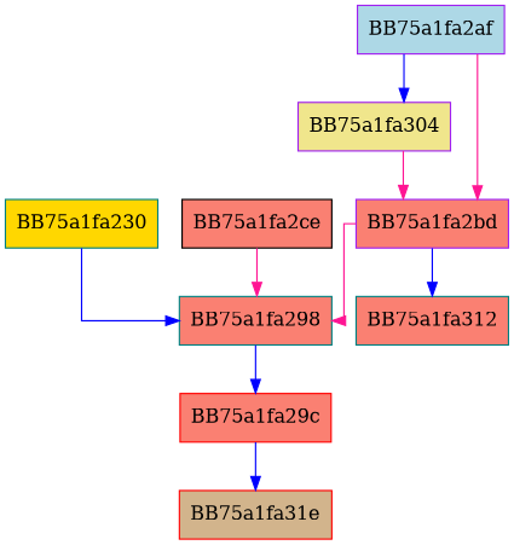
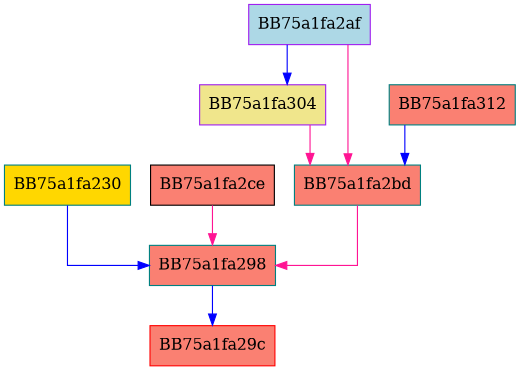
  digraph {
    splines=ortho
    node [color=teal fillcolor=salmon shape=box style=filled]
    edge [color=blue]
    BB75a1fa230 [fillcolor=gold]
    BB75a1fa298
    BB75a1fa29c [color=red]
    BB75a1fa2ce [color=black]
-   BB75a1fa31e [color=red fillcolor=tan]
    BB75a1fa2af [color=purple fillcolor=lightblue]
    BB75a1fa304 [color=purple fillcolor=khaki]
-   BB75a1fa2bd [color=purple]
+   BB75a1fa2bd
    BB75a1fa312
    BB75a1fa230 -> BB75a1fa298
    BB75a1fa298 -> BB75a1fa29c
-   BB75a1fa29c -> BB75a1fa31e
    BB75a1fa2ce -> BB75a1fa298 [color=deeppink]
    BB75a1fa2af -> BB75a1fa304
    BB75a1fa2af -> BB75a1fa2bd [color=deeppink]
    BB75a1fa304 -> BB75a1fa2bd [color=deeppink]
    BB75a1fa2bd -> BB75a1fa298 [color=deeppink]
-   BB75a1fa2bd -> BB75a1fa312
+   BB75a1fa312 -> BB75a1fa2bd
  }
